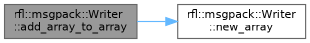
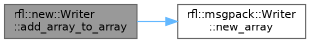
  digraph {
    rankdir=LR
    node [fontname=Helvetica fontsize=10 shape=box style=filled]
-   n1 [color=gray40 fillcolor=grey60 fontcolor=black height=0.2 label="rfl::msgpack::Writer\l::add_array_to_array" width=0.4]
+   n1 [color=gray40 fillcolor=grey60 fontcolor=black height=0.2 label="rfl::new::Writer\l::add_array_to_array" width=0.4]
    n2 [color=grey40 fillcolor=white height=0.2 label="rfl::msgpack::Writer\l::new_array" width=0.4]
    n1 -> n2 [color=steelblue1 fontname=Helvetica fontsize=10 labelfontname=Helvetica labelfontsize=10 style=solid]
  }
